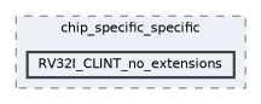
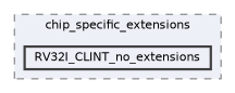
  digraph {
    compound=true
    n1 [color=grey25 fillcolor="#edf0f7" fontname=Helvetica fontsize=10 height=0.2 label=RV32I_CLINT_no_extensions shape=box style="filled,bold" width=0.4]
    subgraph cluster_1 {
      bgcolor="#edf0f7"
      fontname=Helvetica
      fontsize=10
-     label=chip_specific_specific
+     label=chip_specific_extensions
      pencolor=grey50
      style="filled,dashed"
      n1
    }
  }
